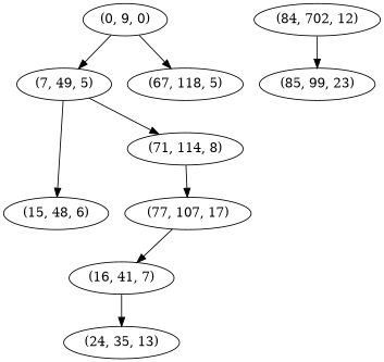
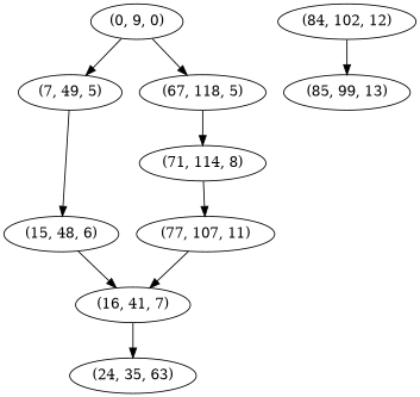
  digraph {
    n1 [label="(0, 9, 0)"]
    "(7, 49, 5)"
    "(67, 118, 5)"
    "(15, 48, 6)"
    "(71, 114, 8)"
    "(16, 41, 7)"
-   "(24, 35, 13)"
-   "(77, 107, 11)" [label="(77, 107, 17)"]
-   "(84, 102, 12)" [label="(84, 702, 12)"]
-   "(85, 99, 13)" [label="(85, 99, 23)"]
+   "(24, 35, 13)" [label="(24, 35, 63)"]
+   "(77, 107, 11)"
+   "(84, 102, 12)"
+   "(85, 99, 13)"
    n1 -> "(7, 49, 5)"
    n1 -> "(67, 118, 5)"
    "(7, 49, 5)" -> "(15, 48, 6)"
-   "(7, 49, 5)" -> "(71, 114, 8)"
+   "(67, 118, 5)" -> "(71, 114, 8)"
+   "(15, 48, 6)" -> "(16, 41, 7)"
    "(71, 114, 8)" -> "(77, 107, 11)"
    "(16, 41, 7)" -> "(24, 35, 13)"
    "(77, 107, 11)" -> "(16, 41, 7)"
    "(84, 102, 12)" -> "(85, 99, 13)"
  }
